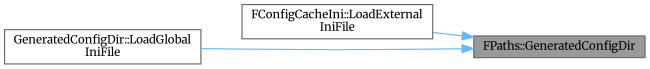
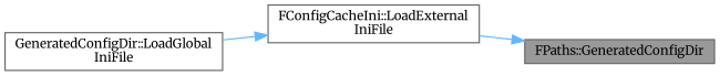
  digraph {
    fontname=Merriweather
    rankdir=RL
    node [color=grey40 fillcolor=white fontname=Merriweather fontsize=10 shape=box style=filled]
    edge [color=steelblue1 dir=back fontname=Merriweather fontsize=10 labelfontname=Helvetica labelfontsize=10 style=solid]
    n1 [color=gray40 fillcolor=grey60 fontcolor=black height=0.2 label="FPaths::GeneratedConfigDir" width=0.4]
    n2 [height=0.2 label="FConfigCacheIni::LoadExternal\lIniFile" width=0.4]
    n3 [height=0.2 label="GeneratedConfigDir::LoadGlobal\lIniFile" width=0.4]
    n1 -> n2
-   n1 -> n3
+   n2 -> n3
  }
